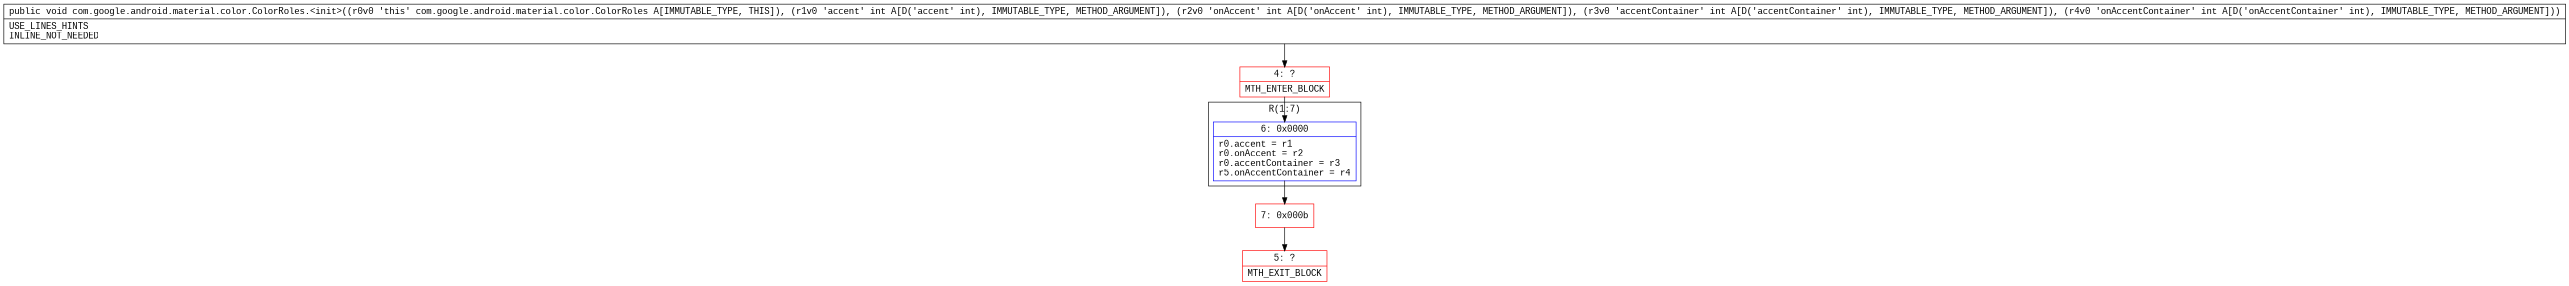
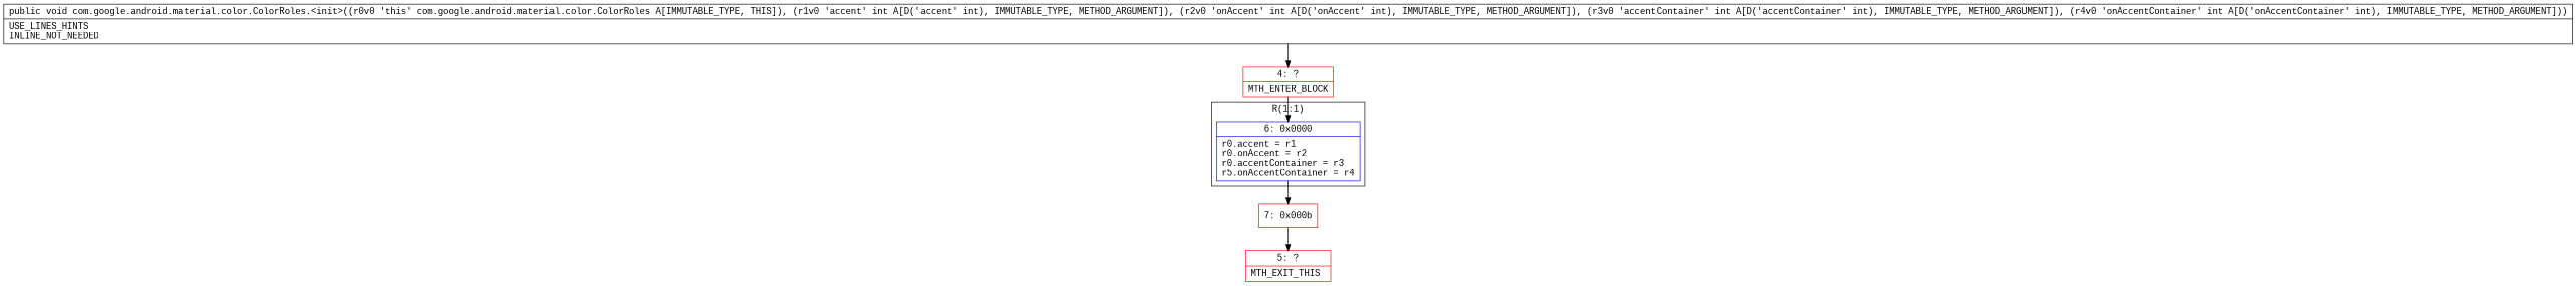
  digraph {
    fontname="Liberation Mono"
    node [color=red fontname="Liberation Mono" shape=record]
    edge [fontname="Liberation Mono"]
    n1 [color=blue label="{6\:\ 0x0000|r0.accent = r1\lr0.onAccent = r2\lr0.accentContainer = r3\lr5.onAccentContainer = r4\l}"]
    n2 [label="{7\:\ 0x000b}"]
-   n3 [label="{5\:\ ?|MTH_EXIT_BLOCK\l}"]
+   n3 [label="{5\:\ ?|MTH_EXIT_THIS\l}"]
    n4 [label="{4\:\ ?|MTH_ENTER_BLOCK\l}"]
    n5 [label="{public void com.google.android.material.color.ColorRoles.\<init\>((r0v0 'this' com.google.android.material.color.ColorRoles A[IMMUTABLE_TYPE, THIS]), (r1v0 'accent' int A[D('accent' int), IMMUTABLE_TYPE, METHOD_ARGUMENT]), (r2v0 'onAccent' int A[D('onAccent' int), IMMUTABLE_TYPE, METHOD_ARGUMENT]), (r3v0 'accentContainer' int A[D('accentContainer' int), IMMUTABLE_TYPE, METHOD_ARGUMENT]), (r4v0 'onAccentContainer' int A[D('onAccentContainer' int), IMMUTABLE_TYPE, METHOD_ARGUMENT]))  | USE_LINES_HINTS\lINLINE_NOT_NEEDED\l}" color=""]
    subgraph cluster_1 {
-     label="R(1:7)"
+     label="R(1:1)"
      n1
    }
    n1 -> n2
    n2 -> n3
    n4 -> n1
    n5 -> n4
  }
